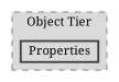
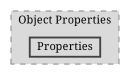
  digraph {
    compound=true
    fontname="Noto Serif"
    n1 [color=grey25 fillcolor="#dadada" fontname="Noto Serif" fontsize=12 height=0.2 label=Properties shape=box style="filled,bold" width=0.4]
    subgraph cluster_1 {
      bgcolor="#dadada"
      fontsize=12
-     label="Object Tier"
+     label="Object Properties"
      pencolor=grey50
      style="filled,dashed"
      n1
    }
  }
